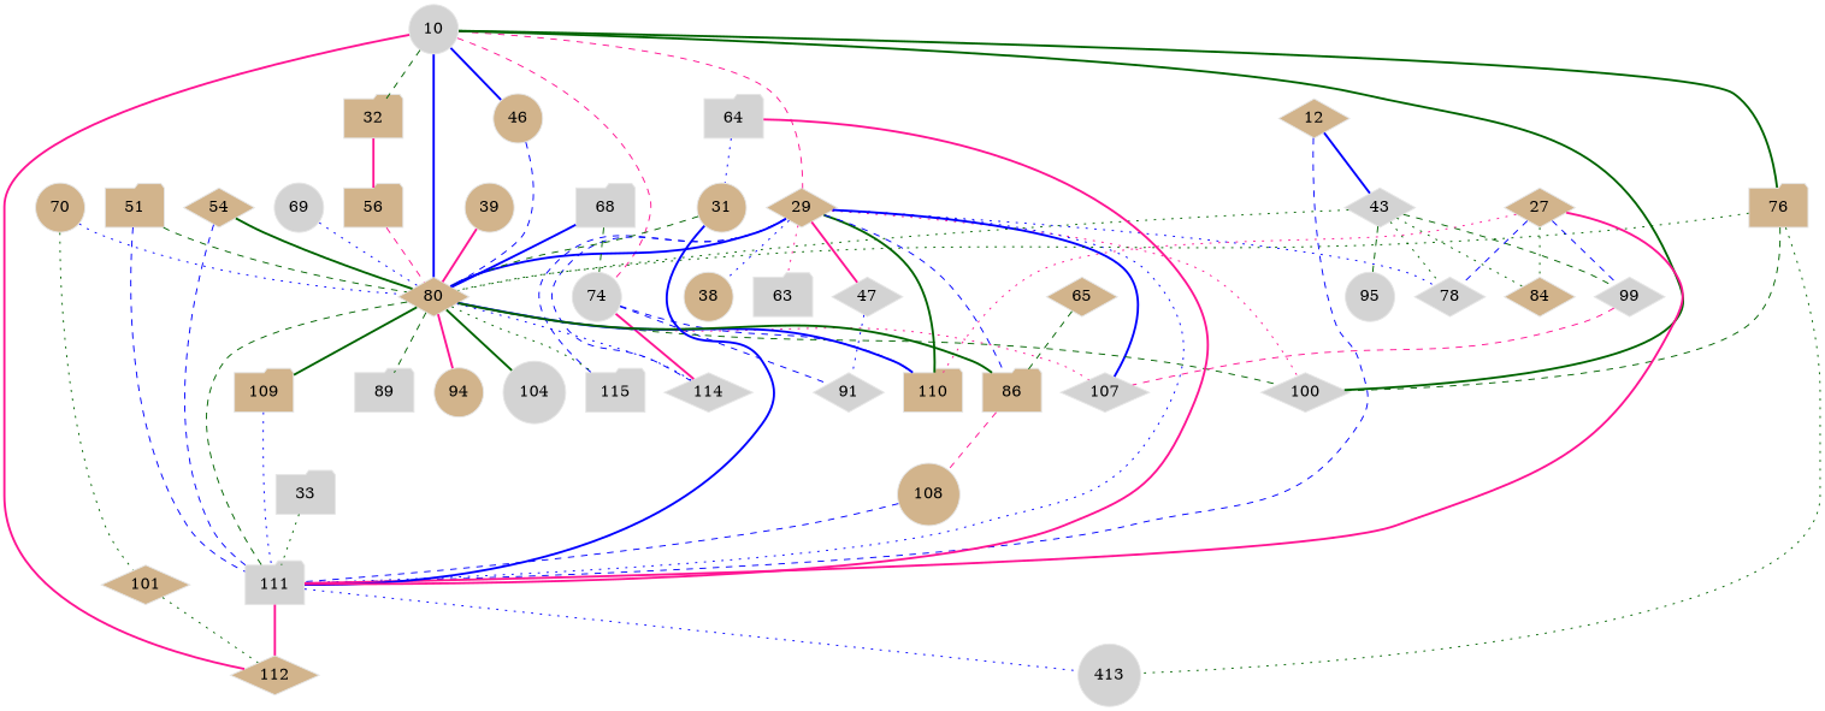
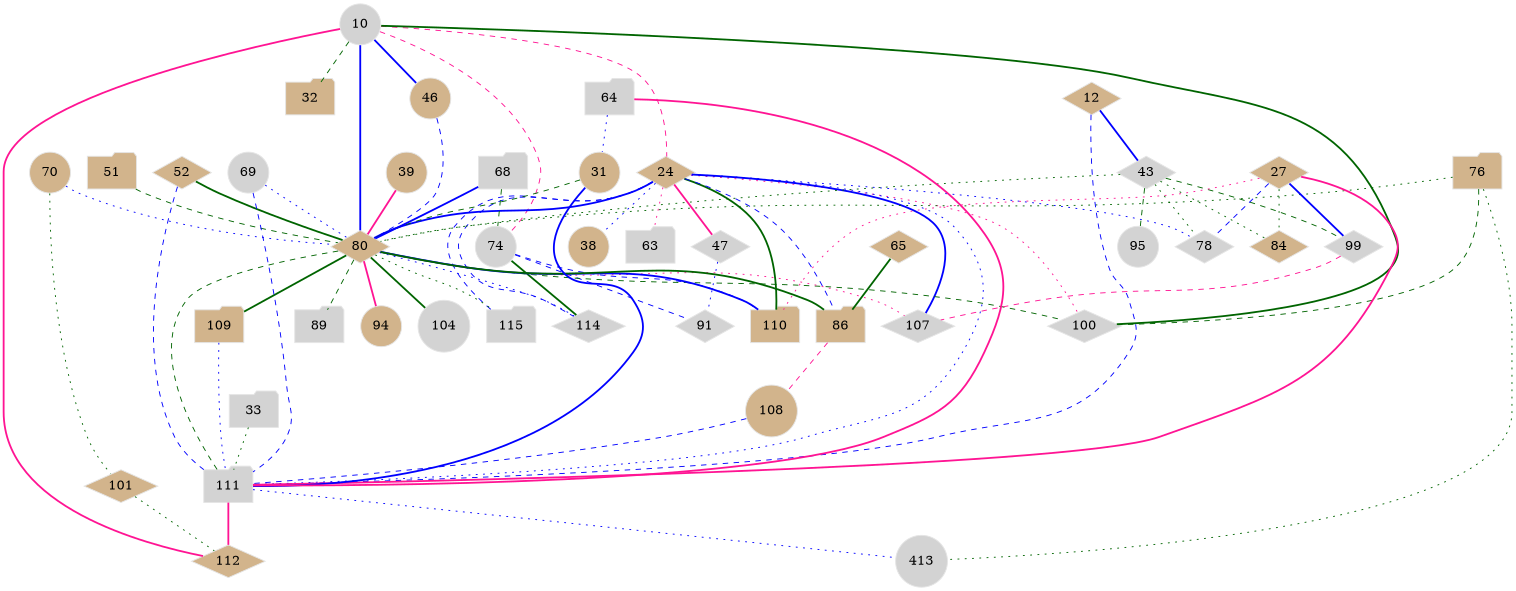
  graph {
    node [color=gray90 fillcolor=tan shape=diamond style=filled]
    edge [color=blue style=dashed]
    10 [fillcolor=lightgrey shape=circle super="+3"]
-   24 [super="+13+8" label=29]
+   24 [super="+13+8"]
    32 [shape=folder super="+25"]
    46 [shape=circle]
    74 [fillcolor=lightgrey shape=circle super="+28"]
    76 [shape=folder super="+21+30"]
    80 [super="+66+37+75+9+7"]
    100 [fillcolor=lightgrey super="+93"]
    112 [super="+50+102"]
    111 [fillcolor=lightgrey shape=folder super="+87+4+55"]
    38 [shape=circle]
    47 [fillcolor=lightgrey super="+34"]
    63 [fillcolor=lightgrey shape=folder]
    78 [fillcolor=lightgrey]
    107 [fillcolor=lightgrey super="+105"]
    110 [shape=folder super="+98+72+82+17+85+62"]
    114 [fillcolor=lightgrey super="+41+61+106+103"]
    115 [fillcolor=lightgrey shape=folder]
    86 [shape=folder super="+54"]
-   56 [shape=folder]
    91 [fillcolor=lightgrey]
    n22 [fillcolor=lightgrey label=413 shape=circle]
    89 [fillcolor=lightgrey shape=folder super="+35"]
    94 [shape=circle]
    104 [fillcolor=lightgrey shape=circle]
    109 [shape=folder super="+59+83"]
    43 [fillcolor=lightgrey super="+36+26"]
    84
    95 [fillcolor=lightgrey shape=circle super="+79"]
    99 [fillcolor=lightgrey super="+45"]
    12
    108 [shape=circle super="+81"]
    27 [super="+18"]
    31 [shape=circle]
    33 [fillcolor=lightgrey shape=folder]
    39 [shape=circle]
    51 [shape=folder]
-   52 [label=54]
+   52
    64 [fillcolor=lightgrey shape=folder]
    65
    68 [fillcolor=lightgrey shape=folder super="+29"]
    69 [fillcolor=lightgrey shape=circle]
    70 [shape=circle super="+48"]
    101
    10 -- 24 [color=deeppink weight=4]
    10 -- 32 [color=darkgreen weight=3]
    10 -- 46 [style=bold]
    10 -- 74 [color=deeppink weight=3]
-   10 -- 76 [color=darkgreen style=bold weight=2]
    10 -- 80 [style=bold weight=9]
    10 -- 100 [color=darkgreen style=bold]
    10 -- 112 [color=deeppink style=bold]
    24 -- 80 [style=bold weight=12]
    24 -- 100 [color=deeppink style=dotted weight=3]
    24 -- 111 [style=dotted weight=4]
    24 -- 38 [style=dotted]
    24 -- 47 [color=deeppink style=bold weight=3]
    24 -- 63 [color=deeppink style=dotted]
    24 -- 78 [style=dotted]
    24 -- 107 [style=bold]
    24 -- 110 [color=darkgreen style=bold weight=2]
    24 -- 114
    24 -- 115
    24 -- 86
-   32 -- 56 [color=deeppink style=bold]
    46 -- 80
    74 -- 110
-   74 -- 114 [color=deeppink style=bold]
+   74 -- 114 [color=darkgreen style=bold]
    74 -- 91
    76 -- 80 [color=darkgreen style=dotted weight=2]
    76 -- 100 [color=darkgreen]
    76 -- n22 [color=darkgreen style=dotted]
    80 -- 100 [color=darkgreen weight=2]
    80 -- 111 [color=darkgreen weight=10]
    80 -- 107 [color=deeppink style=dotted weight=5]
    80 -- 110 [style=bold weight=6]
    80 -- 114 [style=dotted weight=5]
    80 -- 115 [color=darkgreen style=dotted]
    80 -- 86 [color=darkgreen style=bold weight=4]
    80 -- 89 [color=darkgreen weight=3]
    80 -- 94 [color=deeppink style=bold]
    80 -- 104 [color=darkgreen style=bold weight=2]
    80 -- 109 [color=darkgreen style=bold weight=4]
    111 -- 112 [color=deeppink style=bold weight=3]
    111 -- n22 [style=dotted]
    47 -- 91 [style=dotted]
    86 -- 108 [color=deeppink]
-   56 -- 80 [color=deeppink]
    109 -- 111 [style=dotted]
    43 -- 80 [color=darkgreen style=dotted weight=5]
    43 -- 78 [color=darkgreen style=dotted]
    43 -- 84 [color=darkgreen style=dotted]
    43 -- 95 [color=darkgreen]
    43 -- 99 [color=darkgreen]
    99 -- 107 [color=deeppink]
    12 -- 111 [weight=2]
    12 -- 43 [style=bold]
    108 -- 111
    27 -- 111 [color=deeppink style=bold weight=2]
    27 -- 78 [weight=2]
    27 -- 110 [color=deeppink style=dotted]
    27 -- 84 [color=darkgreen style=dotted]
-   27 -- 99
+   27 -- 99 [style=bold]
    31 -- 80 [color=darkgreen]
    31 -- 111 [style=bold]
    33 -- 111 [color=darkgreen style=dotted weight=2]
    39 -- 80 [color=deeppink style=bold weight=2]
    51 -- 80 [color=darkgreen]
-   51 -- 111
+   69 -- 111
    52 -- 80 [color=darkgreen style=bold]
    52 -- 111
    64 -- 111 [color=deeppink style=bold]
    64 -- 31 [style=dotted]
-   65 -- 86 [color=darkgreen weight=2]
+   65 -- 86 [color=darkgreen style=bold weight=2]
    68 -- 74 [color=darkgreen]
    68 -- 80 [style=bold weight=2]
    69 -- 80 [style=dotted weight=2]
    70 -- 80 [style=dotted weight=3]
    70 -- 101 [color=darkgreen style=dotted]
    101 -- 112 [color=darkgreen style=dotted]
  }
